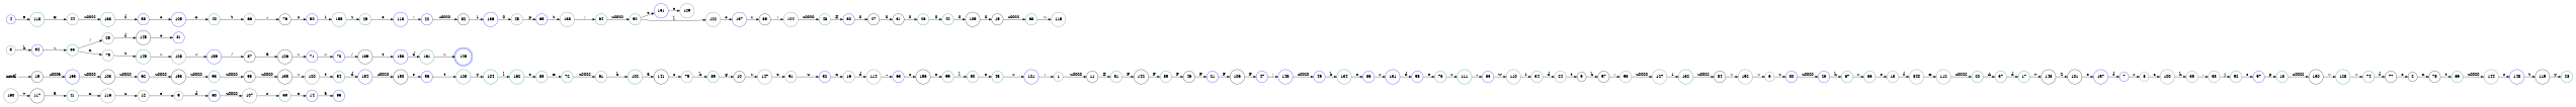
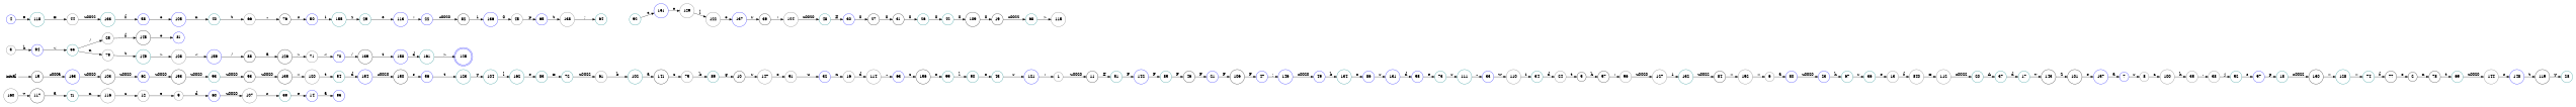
  digraph {
    rankdir=LR
    node [color=teal shape=circle]
    160 [color=gray40]
    117 [color=black]
    41
    1 [color=gray40]
    11 [color=black]
    51
-   142 [color=black]
+   142 [color=blue]
    2 [color=black]
    78 [color=black]
    69
    144 [color=gray40]
    3 [color=gray40]
    94 [color=blue]
    55
    25 [color=gray40]
    79 [color=gray40]
    4 [color=blue]
    118
    44 [color=gray40]
    133
    5 [color=black]
    57 [color=black]
    96 [color=gray40]
    127 [color=gray40]
    6 [color=gray40]
    80 [color=blue]
    23 [color=blue]
    67
    7 [color=blue]
    8 [color=gray40]
    100 [color=gray40]
    35 [color=gray40]
    38 [color=gray40]
    9 [color=gray40]
    60 [color=blue]
    107 [color=gray40]
    59
    10 [color=black]
    147 [color=gray40]
    91 [color=gray40]
    32 [color=blue]
    85
    12 [color=gray40]
    13 [color=gray40]
    n45 [color=gray40 label=840]
    112 [color=gray40]
    20
    14 [color=blue]
    95 [color=blue]
    15 [color=black]
    163 [color=blue]
    103 [color=black]
    initial [color=blue shape=plaintext]
    62 [color=blue]
    16 [color=gray40]
    114 [color=gray40]
    63 [color=blue]
    156 [color=black]
    143 [color=black]
    17
    101 [color=black]
    157 [color=blue]
    130 [color=black]
    18
    128
    74
    19 [color=black]
    68
    115 [color=gray40]
    37
    21 [color=blue]
    106 [color=black]
    47 [color=blue]
    146 [color=blue]
    22 [color=blue]
    82 [color=black]
    136 [color=blue]
    45 [color=gray40]
    36
    24 [color=gray40]
    145 [color=black]
    81 [color=blue]
    26
    42
    109 [color=black]
    27 [color=black]
    31 [color=black]
    113 [color=blue]
    29
    30 [color=blue]
    33 [color=blue]
    110 [color=gray40]
    34
    52
    97 [color=blue]
    39 [color=black]
    124 [color=gray40]
    48
    66 [color=gray40]
    40
    76 [color=black]
    50 [color=blue]
    116 [color=gray40]
    121 [color=blue]
    43
    58 [color=blue]
    105 [color=blue]
    65 [color=blue]
    138 [color=gray40]
    64
    46 [color=black]
    49 [color=blue]
    134
    86 [color=blue]
    131 [color=blue]
    155
    53 [color=black]
    135 [color=black]
    120 [color=gray40]
    54
    154 [color=blue]
    150 [color=black]
    56 [color=blue]
    123
    104
    162
    132
    61 [color=gray40]
    102
    141 [color=black]
    75 [color=gray40]
    153 [color=black]
    93
    99
    90
    92
    151 [color=blue]
    129 [color=gray40]
    148 [color=blue]
    119 [color=black]
    70 [color=blue]
    139 [color=black]
    158 [color=blue]
    161
-   71 [color=blue]
+   71 [color=gray40]
    72
    73
    111
    77 [color=black]
    89
    149
    108 [color=gray40]
    159 [color=blue]
    83
    84 [color=black]
    152 [color=gray40]
    98 [color=blue]
-   87 [color=black]
+   87 [color=black label=88]
    126 [color=black]
    122 [color=gray40]
    28
    137 [color=blue]
    125 [color=blue shape=doublecircle]
    160 -> 117 [label=v]
    117 -> 41 [label=a]
    41 -> 116 [label=n]
    1 -> 11 [label="\u0020"]
    11 -> 51 [label="#"]
    51 -> 142 [label=F]
    142 -> 85 [label=F]
    2 -> 78 [label=n]
    78 -> 69 [label=t]
    69 -> 144 [label="\u0020"]
    144 -> 148 [label=s]
    3 -> 94 [label=h]
    94 -> 55 [label="<"]
    55 -> 25 [label="/"]
    55 -> 79 [label=n]
    25 -> 145 [label=f]
    79 -> 149 [label=t]
    4 -> 118 [label=e]
    118 -> 44 [label="="]
    44 -> 133 [label="\u0022"]
    133 -> 58 [label=f]
    5 -> 57 [label=h]
    57 -> 96 [label=":"]
    96 -> 127 [label="\u0020"]
    127 -> 132 [label=1]
-   6 -> 80 [label=z]
+   6 -> 80 [label=a]
    80 -> 23 [label="\u0020"]
    23 -> 67 [label=h]
    67 -> 36 [label=r]
    7 -> 8 [label=r]
    8 -> 100 [label=c]
    100 -> 35 [label=h]
    35 -> 38 [label="."]
    38 -> 52 [label=j]
    9 -> 60 [label=d]
    60 -> 107 [label="\u0020"]
    107 -> 59 [label=s]
    59 -> 14 [label=e]
    10 -> 147 [label=r]
    147 -> 91 [label=o]
    91 -> 32 [label=u]
    32 -> 16 [label=n]
    85 -> 46 [label=F]
    12 -> 9 [label=e]
    13 -> n45 [label=f]
    n45 -> 112 [label="="]
    112 -> 20 [label="\u0022"]
    20 -> 37 [label=A]
    14 -> 95 [label=a]
    15 -> 163 [label="\u000a"]
    163 -> 103 [label="\u0020"]
    103 -> 62 [label="\u0020"]
    initial -> 15
    62 -> 153 [label="\u0020"]
    16 -> 114 [label=d]
    114 -> 63 [label="-"]
    63 -> 156 [label=c]
    156 -> 99 [label=o]
    143 -> 101 [label=S]
    17 -> 143 [label=v]
    101 -> 157 [label=e]
-   157 -> 7 [label=f]
+   157 -> 7 [label=a]
    130 -> 128 [label=">"]
    18 -> 130 [label="\u0022"]
    128 -> 74 [label="<"]
    74 -> 77 [label=f]
    19 -> 68 [label="\u0022"]
    68 -> 115 [label=">"]
    37 -> 17 [label=d]
    21 -> 106 [label=F]
    106 -> 47 [label=F]
    47 -> 146 [label=";"]
    146 -> 49 [label="\u0020"]
    22 -> 82 [label="\u0020"]
    82 -> 136 [label=1]
    136 -> 45 [label=0]
    45 -> 65 [label=p]
    36 -> 13 [label=e]
    24 -> 5 [label=t]
    145 -> 81 [label=o]
    26 -> 42 [label=0]
    42 -> 109 [label=0]
    109 -> 19 [label=0]
    27 -> 31 [label=0]
    31 -> 26 [label=0]
    113 -> 22 [label=":"]
    29 -> 113 [label=e]
    30 -> 27 [label=0]
    33 -> 110 [label=w]
    110 -> 34 [label=i]
    34 -> 24 [label=d]
    52 -> 97 [label=s]
    97 -> 18 [label=p]
    39 -> 124 [label=":"]
    124 -> 48 [label="\u0020"]
    48 -> 30 [label="#"]
    66 -> 76 [label="-"]
    40 -> 66 [label=t]
    76 -> 50 [label=s]
    50 -> 155 [label=i]
    116 -> 12 [label=c]
    121 -> 1 [label=":"]
    43 -> 121 [label=r]
    58 -> 105 [label=o]
    105 -> 40 [label=n]
    65 -> 138 [label=t]
    138 -> 64 [label=";"]
-   64 -> 92 [label="\u0020"]
    46 -> 21 [label=F]
    49 -> 134 [label=b]
    134 -> 86 [label=o]
    86 -> 131 [label=r]
    131 -> 98 [label=d]
    155 -> 29 [label=z]
    53 -> 135 [label="\u0020"]
    135 -> 120 [label="<"]
    120 -> 54 [label=t]
    54 -> 154 [label=d]
    154 -> 150 [label="\u0020"]
    150 -> 56 [label=s]
    56 -> 123 [label=t]
    123 -> 104 [label=y]
    104 -> 162 [label=l]
    162 -> 83 [label=e]
    132 -> 84 [label="\u0022"]
    61 -> 102 [label=b]
    102 -> 141 [label=a]
    141 -> 75 [label=c]
    75 -> 89 [label=k]
    153 -> 93 [label="\u0020"]
    93 -> 53 [label="\u0020"]
    99 -> 90 [label=l]
    90 -> 43 [label=o]
    92 -> 151 [label=c]
    151 -> 129 [label=o]
-   92 -> 122 [label=l]
+   129 -> 122 [label=l]
    148 -> 119 [label=t]
    119 -> 28 [label=y]
    70 -> 139 [label="/"]
    139 -> 158 [label=t]
    158 -> 161 [label=d]
    161 -> 125 [label=">"]
    71 -> 70 [label="<"]
    72 -> 61 [label="\u0022"]
    73 -> 111 [label=r]
    111 -> 33 [label="-"]
    77 -> 2 [label=o]
    89 -> 10 [label=g]
    149 -> 108 [label=">"]
    108 -> 159 [label="<"]
    159 -> 87 [label="/"]
    83 -> 72 [label="="]
    84 -> 152 [label=">"]
    152 -> 6 [label="<"]
    98 -> 73 [label=e]
    87 -> 126 [label=a]
    126 -> 71 [label=">"]
    122 -> 137 [label=o]
    137 -> 39 [label=r]
  }
